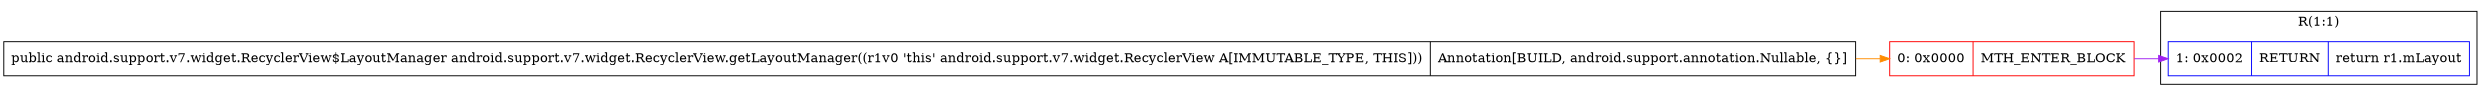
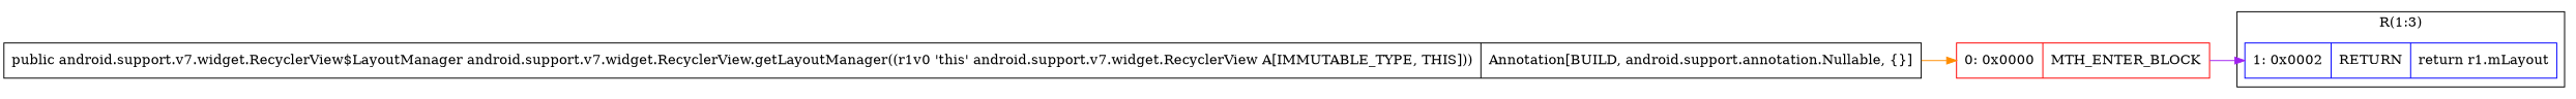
  digraph {
    rankdir=LR
    node [shape=record]
    n1 [color=blue label="{1\:\ 0x0002|RETURN\l|return r1.mLayout\l}"]
    n2 [color=red label="{0\:\ 0x0000|MTH_ENTER_BLOCK\l}"]
    n3 [label="{public android.support.v7.widget.RecyclerView$LayoutManager android.support.v7.widget.RecyclerView.getLayoutManager((r1v0 'this' android.support.v7.widget.RecyclerView A[IMMUTABLE_TYPE, THIS]))  | Annotation[BUILD, android.support.annotation.Nullable, \{\}]\l}"]
    subgraph cluster_1 {
-     label="R(1:1)"
+     label="R(1:3)"
      n1
    }
    n2 -> n1 [color=purple]
    n3 -> n2 [color=darkorange]
  }
